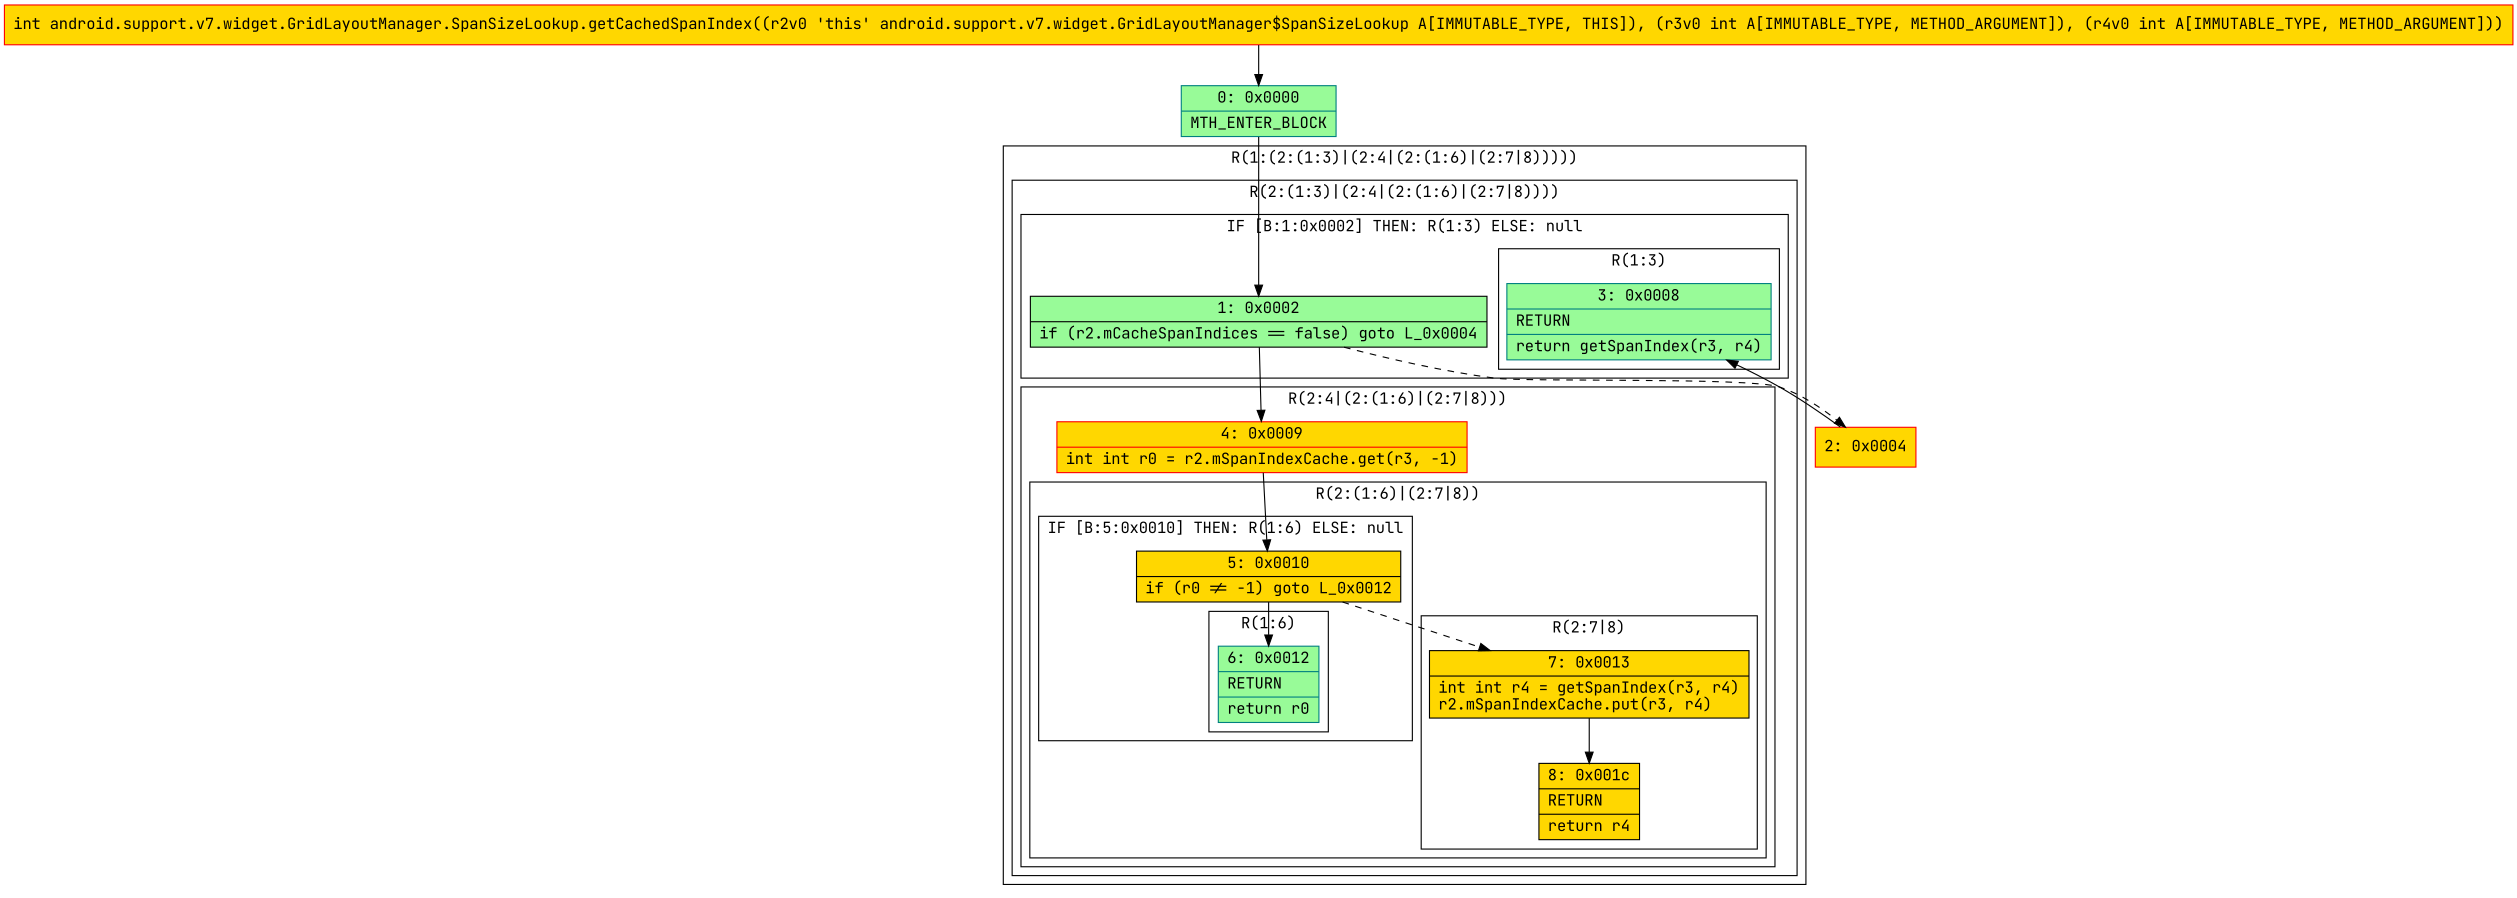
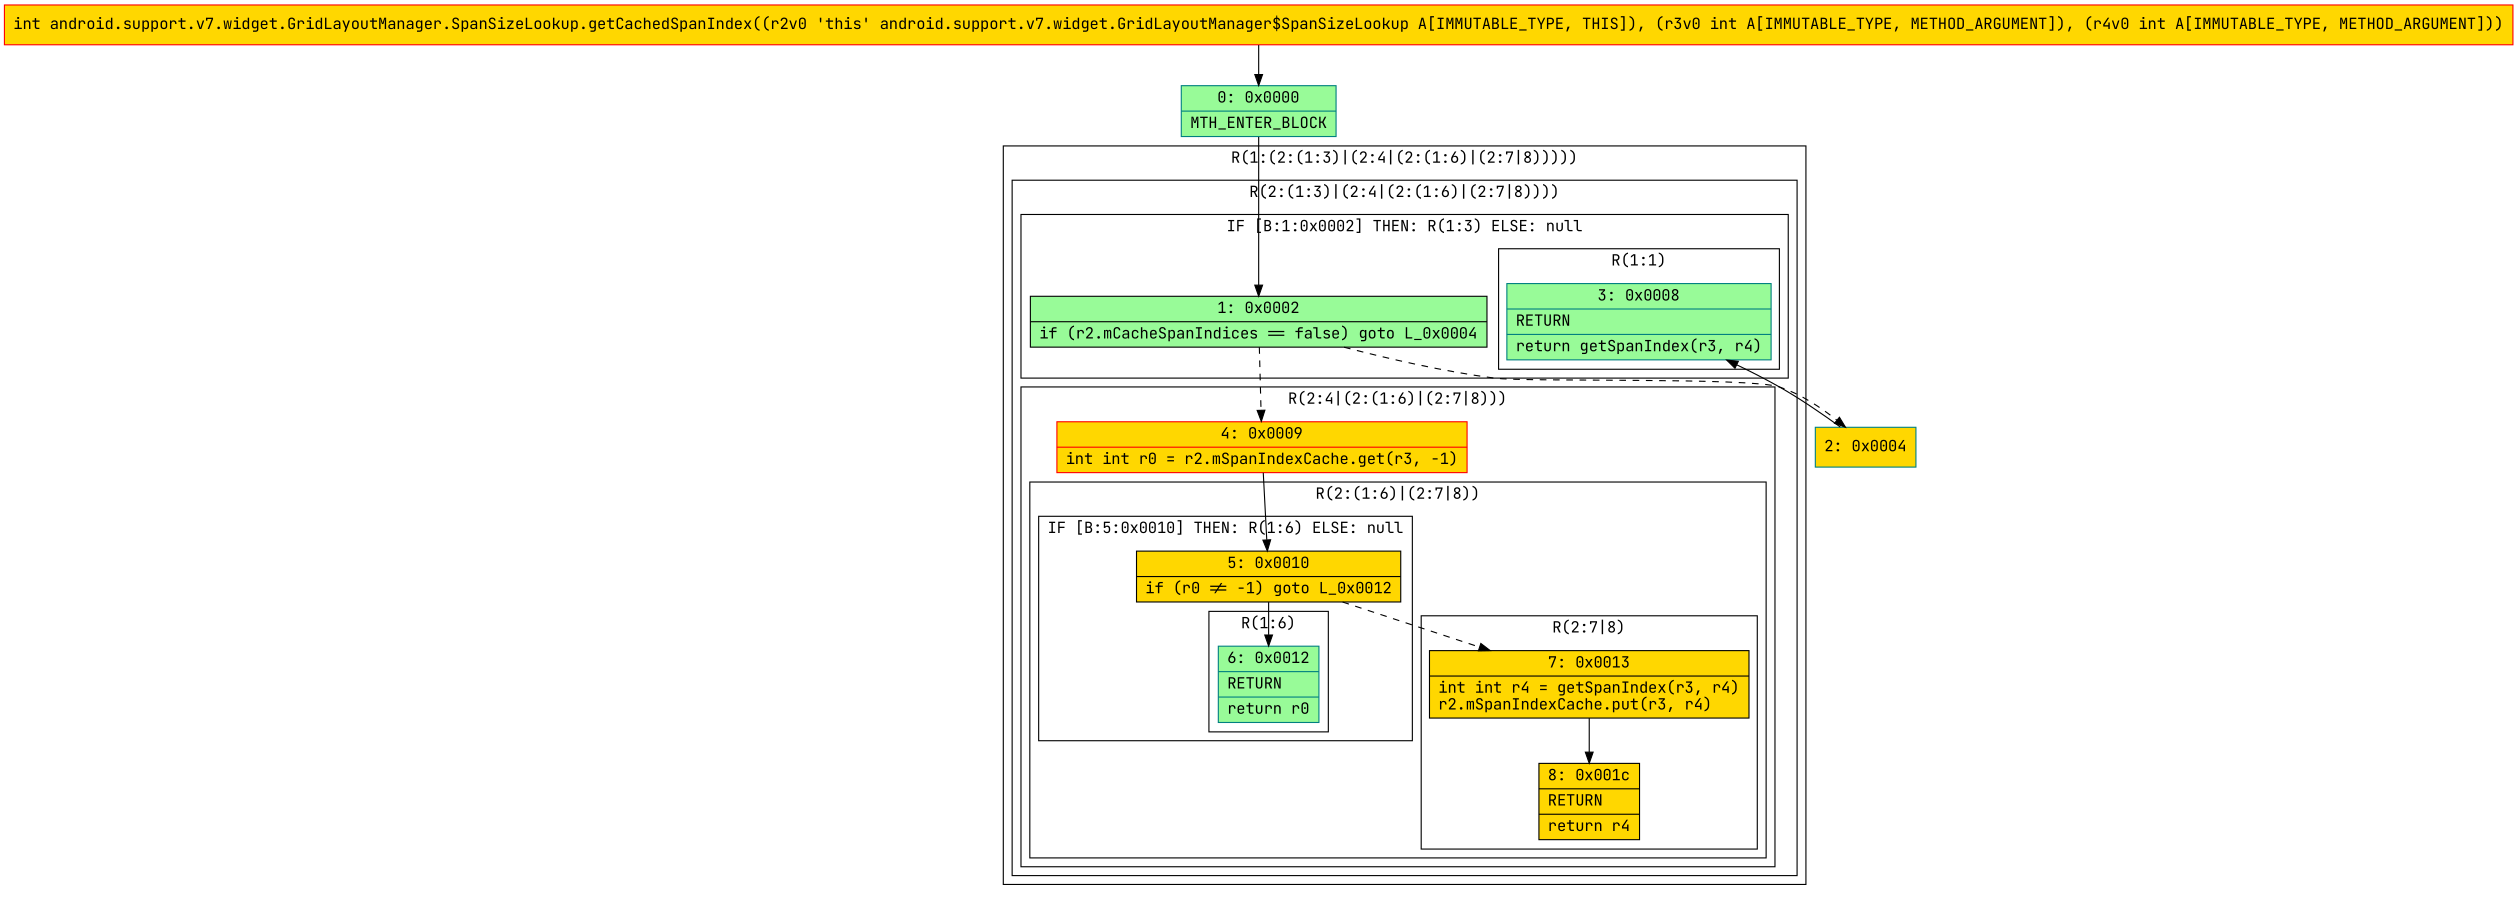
  digraph {
    fontname="JetBrains Mono"
    node [color=black fillcolor=gold fontname="JetBrains Mono" shape=record style=filled]
    edge [fontname="JetBrains Mono"]
    n1 [color=teal fillcolor=palegreen label="{3\:\ 0x0008|RETURN\l|return getSpanIndex(r3, r4)\l}"]
    n2 [fillcolor=palegreen label="{1\:\ 0x0002|if (r2.mCacheSpanIndices == false) goto L_0x0004\l}"]
    n3 [color=teal fillcolor=palegreen label="{6\:\ 0x0012|RETURN\l|return r0\l}"]
    n4 [label="{5\:\ 0x0010|if (r0 != \-1) goto L_0x0012\l}"]
    n5 [label="{7\:\ 0x0013|int int r4 = getSpanIndex(r3, r4)\lr2.mSpanIndexCache.put(r3, r4)\l}"]
    n6 [label="{8\:\ 0x001c|RETURN\l|return r4\l}"]
    n7 [color=red label="{4\:\ 0x0009|int int r0 = r2.mSpanIndexCache.get(r3, \-1)\l}"]
-   n8 [color=red label="{2\:\ 0x0004}"]
+   n8 [color=teal label="{2\:\ 0x0004}"]
    n9 [color=teal fillcolor=palegreen label="{0\:\ 0x0000|MTH_ENTER_BLOCK\l}"]
    n10 [color=red label="{int android.support.v7.widget.GridLayoutManager.SpanSizeLookup.getCachedSpanIndex((r2v0 'this' android.support.v7.widget.GridLayoutManager$SpanSizeLookup A[IMMUTABLE_TYPE, THIS]), (r3v0 int A[IMMUTABLE_TYPE, METHOD_ARGUMENT]), (r4v0 int A[IMMUTABLE_TYPE, METHOD_ARGUMENT])) }"]
    subgraph cluster_1 {
      label="R(1:(2:(1:3)|(2:4|(2:(1:6)|(2:7|8)))))"
      subgraph cluster_2 {
        label="R(2:(1:3)|(2:4|(2:(1:6)|(2:7|8))))"
        subgraph cluster_3 {
          label="IF [B:1:0x0002] THEN: R(1:3) ELSE: null"
          n2
          subgraph cluster_4 {
-           label="R(1:3)"
+           label="R(1:1)"
            n1
          }
        }
        subgraph cluster_5 {
          label="R(2:4|(2:(1:6)|(2:7|8)))"
          n7
          subgraph cluster_6 {
            label="R(2:(1:6)|(2:7|8))"
            subgraph cluster_7 {
              label="IF [B:5:0x0010] THEN: R(1:6) ELSE: null"
              n4
              subgraph cluster_8 {
                label="R(1:6)"
                n3
              }
            }
            subgraph cluster_9 {
              label="R(2:7|8)"
              n5
              n6
            }
          }
        }
      }
    }
-   n2 -> n7 [style=solid]
+   n2 -> n7 [style=dashed]
    n2 -> n8 [style=dashed]
    n4 -> n3
    n4 -> n5 [style=dashed]
    n5 -> n6
    n7 -> n4
    n8 -> n1
    n9 -> n2
    n10 -> n9
  }
